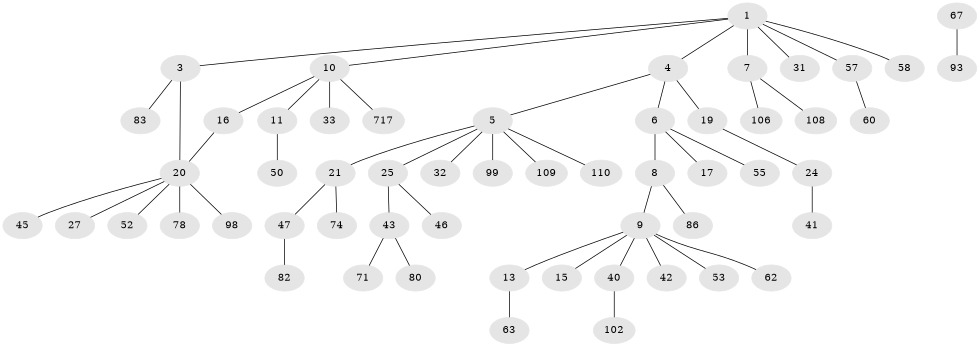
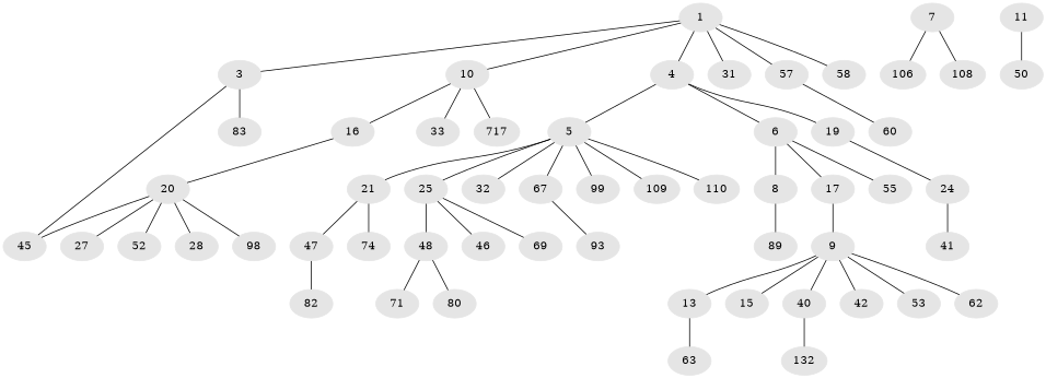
  graph {
    fontname="DejaVu Serif"
    node [color=gray90 fontname="DejaVu Serif" style=filled]
    edge [fontname="DejaVu Serif"]
    1 [super="+2"]
    3
    4 [super="+28"]
    7 [super="+23"]
    10 [super="+29"]
    31
    57 [super="+61"]
    58
    45 [super="+101"]
    83 [super="+96"]
    5
    6
    19
    106
    108
    11 [super="+39+35"]
    16 [super="+104+88"]
    33
    n19 [label=717]
    60 [super="+105"]
    21 [super="+87+51+38+64"]
    25 [super="+85+59"]
    32 [super="+114"]
    67 [super="+68"]
    99
    109
    110
    8 [super="+26"]
    17 [super="+97"]
    55
    24
    47
    74 [super="+91"]
-   43
+   43 [label=48]
    46
+   69
    93
    9 [super="+12+14+18+49"]
-   89 [label=86]
+   89
    13
    15 [super="+34"]
    40
    42 [super="+48"]
    53 [super="+56"]
    62 [super="+79"]
    63
-   102
+   102 [label=132]
    n48 [label=50 super="+76+84"]
    20 [super="+44+22"]
    27 [super="+112+36+66"]
    52 [super="+77"]
-   78
+   78 [label=28]
    98
    41 [super="+116"]
    82
    71
    80
    1 -- 3
    1 -- 4
-   1 -- 7
    1 -- 10
    1 -- 31
    1 -- 57
    1 -- 58
-   3 -- 20
+   3 -- 45
    3 -- 83
    4 -- 5
    4 -- 6
    4 -- 19
    7 -- 106
    7 -- 108
-   10 -- 11
    10 -- 16
    10 -- 33
    10 -- n19
    57 -- 60
    5 -- 21
    5 -- 25
    5 -- 32
+   5 -- 67
    5 -- 99
    5 -- 109
    5 -- 110
    6 -- 8
    6 -- 17
    6 -- 55
    19 -- 24
    11 -- n48
    16 -- 20
    21 -- 47
    21 -- 74
    25 -- 43
    25 -- 46
+   25 -- 69
    67 -- 93
-   8 -- 9
+   17 -- 9
    8 -- 89
    24 -- 41
    47 -- 82
    43 -- 71
    43 -- 80
    9 -- 13
    9 -- 15
    9 -- 40
    9 -- 42
    9 -- 53
    9 -- 62
    13 -- 63
    40 -- 102
    20 -- 45
    20 -- 27
    20 -- 52
    20 -- 78
    20 -- 98
  }
